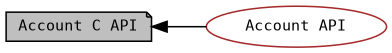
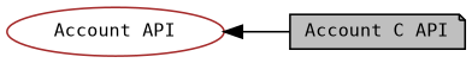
  digraph {
    rankdir=LR
    fontname="DejaVu Sans Mono"
    node [fontname="DejaVu Sans Mono" fontsize=10 style=filled]
    n1 [color=brown fillcolor=white height=0.2 label="Account API" shape=ellipse width=0.4]
    n2 [color=black fillcolor=grey75 fontcolor=black height=0.2 label="Account C API" shape=note width=0.4]
-   n2 -> n1 [dir=back fontname="DejaVu Sans Mono" fontsize=10 labelfontname=Helvetica labelfontsize=10 shape=plaintext style=solid]
+   n1 -> n2 [dir=back fontname="DejaVu Sans Mono" fontsize=10 labelfontname=Helvetica labelfontsize=10 shape=plaintext style=solid]
  }
